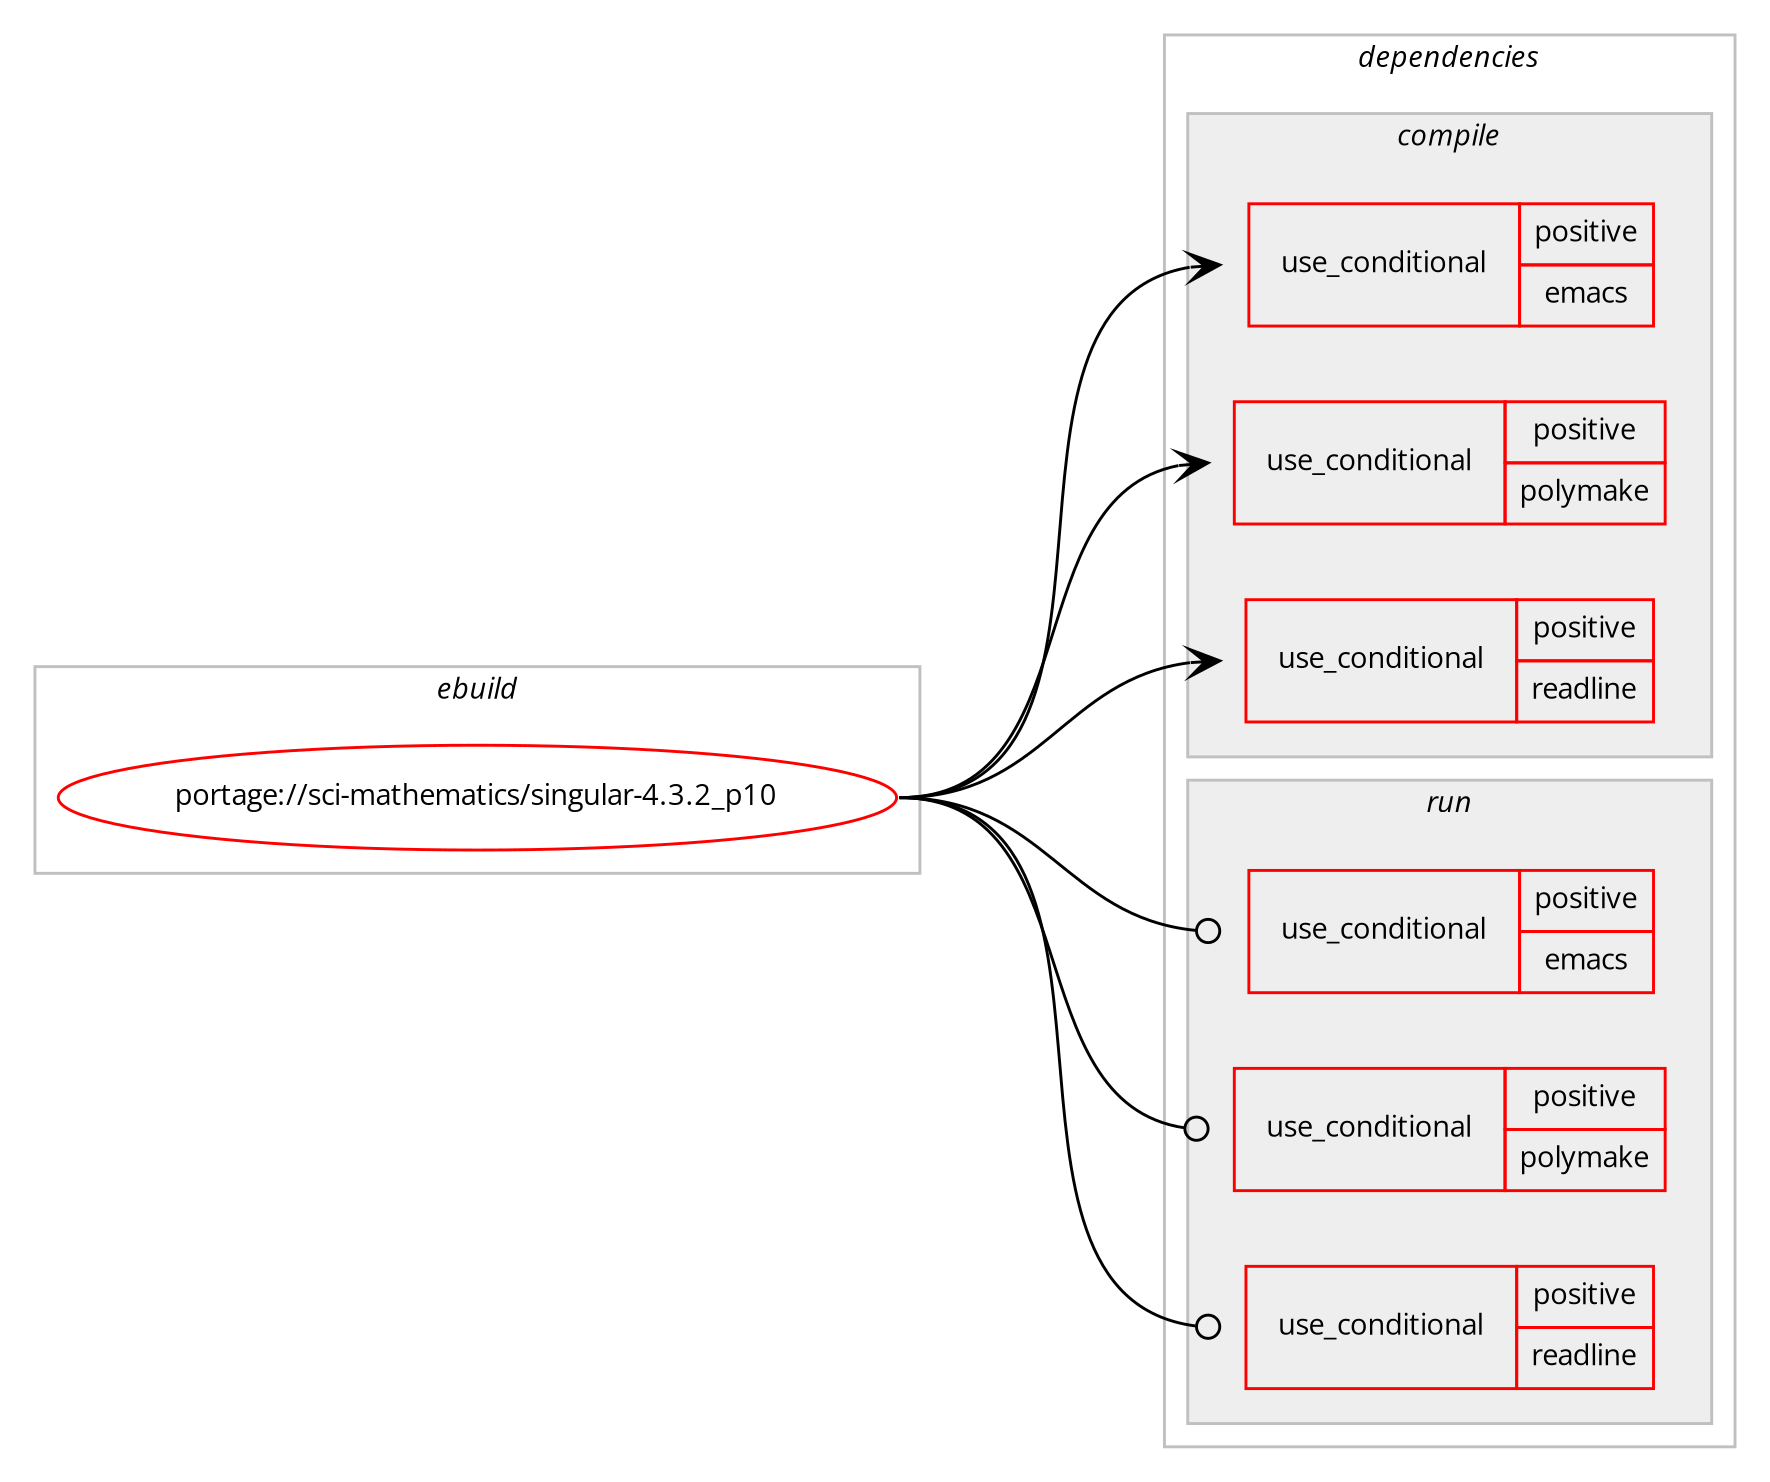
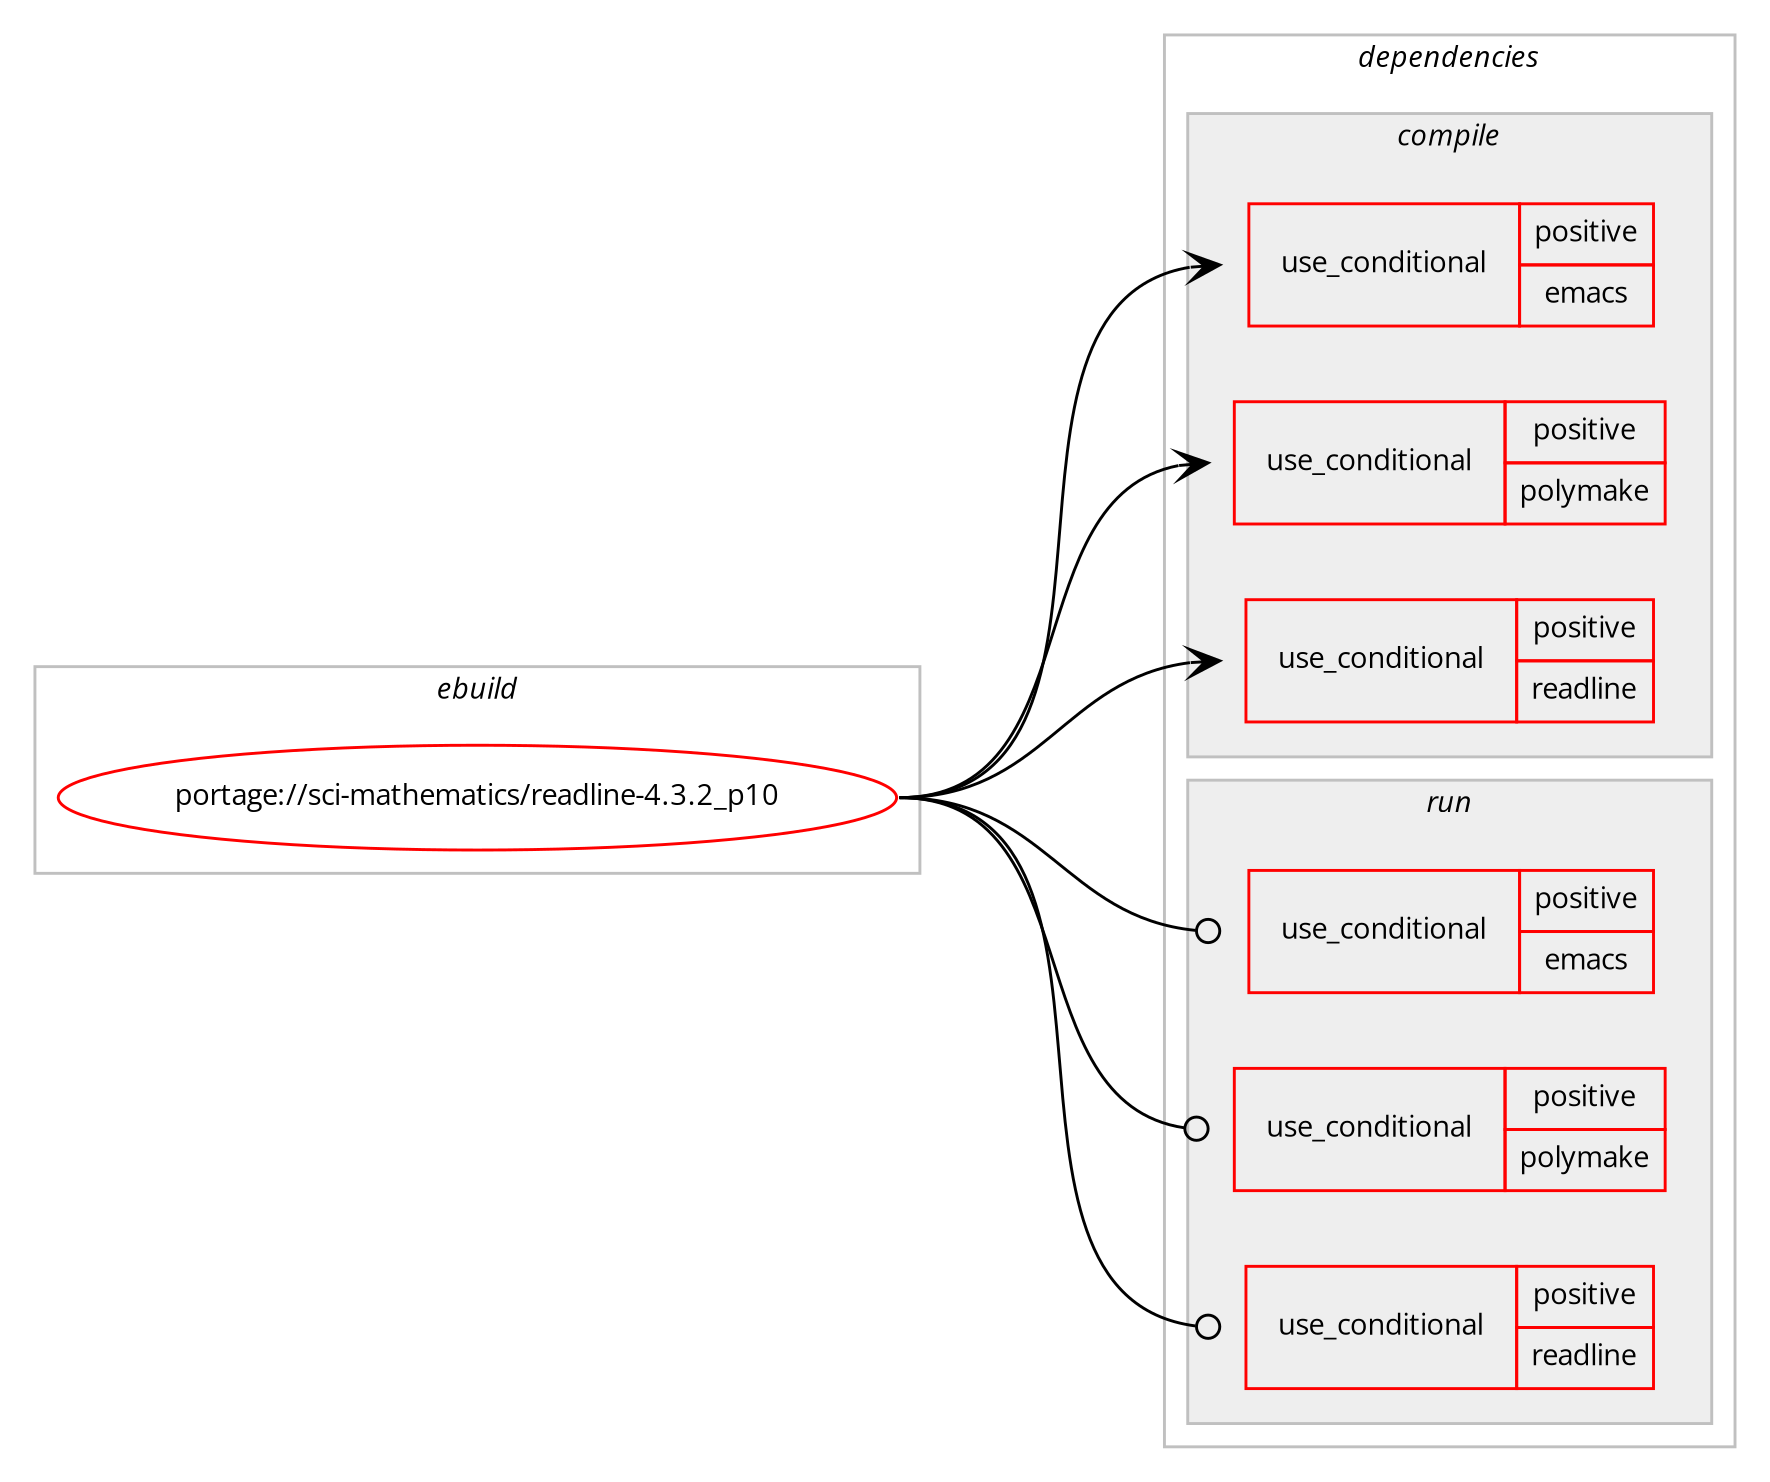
  digraph {
    compound=true
    concentrate=true
    fontname="Open Sans"
    fontsize=10
    newrank=true
    rankdir=LR
    ranksep=1.5
    node [color=red fontname="Open Sans" fontsize=10 shape=none]
    edge [arrowhead=vee headport=w style=solid tailport=e weight=20 fontname="Open Sans"]
-   n1 [label="portage://sci-mathematics/singular-4.3.2_p10" width=4 shape=""]
+   n1 [label="portage://sci-mathematics/readline-4.3.2_p10" width=4 shape=""]
    n2 [label=<<TABLE BORDER="0" CELLBORDER="1" CELLSPACING="0" CELLPADDING="4"><TR><TD ROWSPAN="3" CELLPADDING="10">use_conditional</TD></TR><TR><TD>positive</TD></TR><TR><TD>emacs</TD></TR></TABLE>>]
    n3 [label=<<TABLE BORDER="0" CELLBORDER="1" CELLSPACING="0" CELLPADDING="4"><TR><TD ROWSPAN="3" CELLPADDING="10">use_conditional</TD></TR><TR><TD>positive</TD></TR><TR><TD>polymake</TD></TR></TABLE>>]
    n4 [label=<<TABLE BORDER="0" CELLBORDER="1" CELLSPACING="0" CELLPADDING="4"><TR><TD ROWSPAN="3" CELLPADDING="10">use_conditional</TD></TR><TR><TD>positive</TD></TR><TR><TD>readline</TD></TR></TABLE>>]
    n5 [label=<<TABLE BORDER="0" CELLBORDER="1" CELLSPACING="0" CELLPADDING="4"><TR><TD ROWSPAN="3" CELLPADDING="10">use_conditional</TD></TR><TR><TD>positive</TD></TR><TR><TD>emacs</TD></TR></TABLE>>]
    n6 [label=<<TABLE BORDER="0" CELLBORDER="1" CELLSPACING="0" CELLPADDING="4"><TR><TD ROWSPAN="3" CELLPADDING="10">use_conditional</TD></TR><TR><TD>positive</TD></TR><TR><TD>polymake</TD></TR></TABLE>>]
    n7 [label=<<TABLE BORDER="0" CELLBORDER="1" CELLSPACING="0" CELLPADDING="4"><TR><TD ROWSPAN="3" CELLPADDING="10">use_conditional</TD></TR><TR><TD>positive</TD></TR><TR><TD>readline</TD></TR></TABLE>>]
    subgraph cluster_1 {
      color=gray
      label=<<i>ebuild</i>>
      rank=same
      n1
    }
    subgraph cluster_2 {
      color=gray
      label=<<i>dependencies</i>>
      subgraph cluster_3 {
        color=gray
        fillcolor="#eeeeee"
        label=<<i>compile</i>>
        style=filled
        subgraph sub_4 {
          color=gray
          fillcolor="#eeeeee"
          label=<<i>compile</i>>
          style=filled
          n2
        }
        subgraph sub_5 {
          color=gray
          fillcolor="#eeeeee"
          label=<<i>compile</i>>
          style=filled
          n3
        }
        subgraph sub_6 {
          color=gray
          fillcolor="#eeeeee"
          label=<<i>compile</i>>
          style=filled
          n4
        }
      }
      subgraph cluster_7 {
        color=gray
        fillcolor="#eeeeee"
        label=<<i>compile and run</i>>
        style=filled
      }
      subgraph cluster_8 {
        color=gray
        fillcolor="#eeeeee"
        label=<<i>run</i>>
        style=filled
        subgraph sub_9 {
          color=gray
          fillcolor="#eeeeee"
          label=<<i>run</i>>
          style=filled
          n5
        }
        subgraph sub_10 {
          color=gray
          fillcolor="#eeeeee"
          label=<<i>run</i>>
          style=filled
          n6
        }
        subgraph sub_11 {
          color=gray
          fillcolor="#eeeeee"
          label=<<i>run</i>>
          style=filled
          n7
        }
      }
    }
    subgraph cluster_12 {
      color=gray
      label=<<i>candidates</i>>
      rank=same
    }
    n1 -> n2
    n1 -> n3
    n1 -> n4
    n1 -> n5 [arrowhead=odot]
    n1 -> n6 [arrowhead=odot]
    n1 -> n7 [arrowhead=odot]
  }
